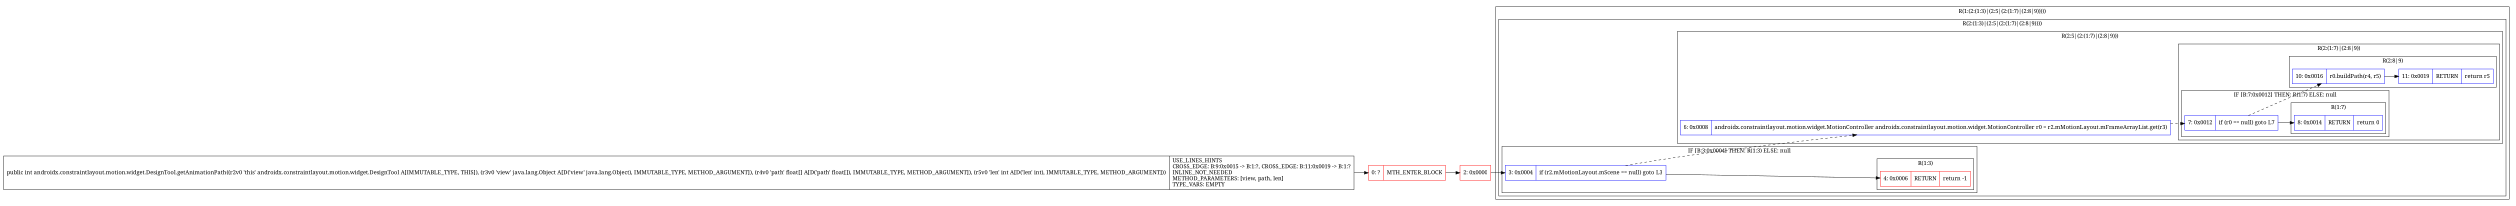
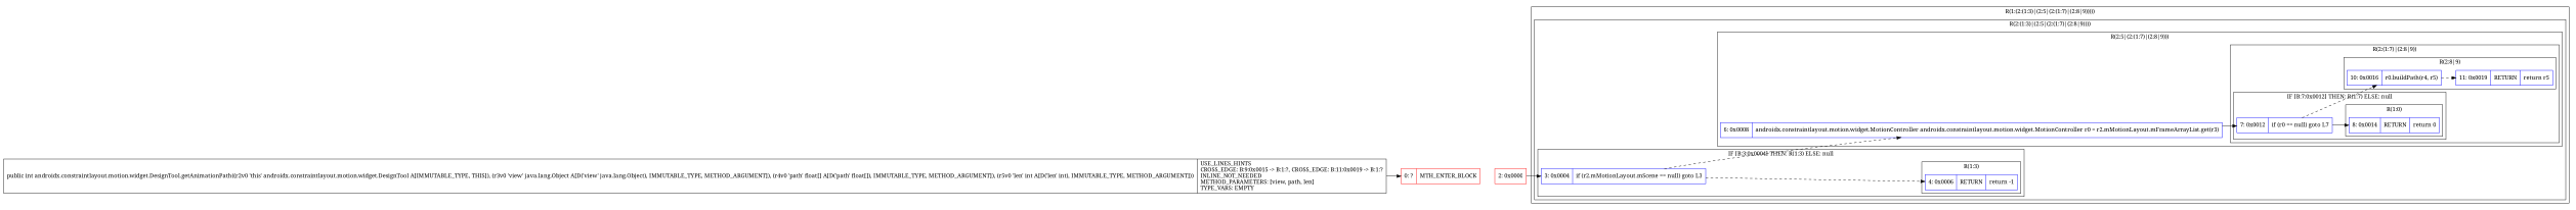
  digraph {
    fontname="Noto Serif"
    rankdir=LR
    node [color=blue fontname="Noto Serif" shape=record]
    edge [fontname="Noto Serif"]
-   n1 [color=red label="{4\:\ 0x0006|RETURN\l|return \-1\l}"]
+   n1 [label="{4\:\ 0x0006|RETURN\l|return \-1\l}"]
    n2 [label="{3\:\ 0x0004|if (r2.mMotionLayout.mScene == null) goto L3\l}"]
    n3 [label="{8\:\ 0x0014|RETURN\l|return 0\l}"]
    n4 [label="{7\:\ 0x0012|if (r0 == null) goto L7\l}"]
    n5 [label="{10\:\ 0x0016|r0.buildPath(r4, r5)\l}"]
    n6 [label="{11\:\ 0x0019|RETURN\l|return r5\l}"]
    n7 [label="{6\:\ 0x0008|androidx.constraintlayout.motion.widget.MotionController androidx.constraintlayout.motion.widget.MotionController r0 = r2.mMotionLayout.mFrameArrayList.get(r3)\l}"]
    n8 [color=red label="{0\:\ ?|MTH_ENTER_BLOCK\l}"]
    n9 [color=red label="{2\:\ 0x0000}"]
    n10 [label="{public int androidx.constraintlayout.motion.widget.DesignTool.getAnimationPath((r2v0 'this' androidx.constraintlayout.motion.widget.DesignTool A[IMMUTABLE_TYPE, THIS]), (r3v0 'view' java.lang.Object A[D('view' java.lang.Object), IMMUTABLE_TYPE, METHOD_ARGUMENT]), (r4v0 'path' float[] A[D('path' float[]), IMMUTABLE_TYPE, METHOD_ARGUMENT]), (r5v0 'len' int A[D('len' int), IMMUTABLE_TYPE, METHOD_ARGUMENT]))  | USE_LINES_HINTS\lCROSS_EDGE: B:9:0x0015 \-\> B:1:?, CROSS_EDGE: B:11:0x0019 \-\> B:1:?\lINLINE_NOT_NEEDED\lMETHOD_PARAMETERS: [view, path, len]\lTYPE_VARS: EMPTY\l}" color=""]
    subgraph cluster_1 {
      label="R(1:(2:(1:3)|(2:5|(2:(1:7)|(2:8|9)))))"
      subgraph cluster_2 {
        label="R(2:(1:3)|(2:5|(2:(1:7)|(2:8|9))))"
        subgraph cluster_3 {
          label="IF [B:3:0x0004] THEN: R(1:3) ELSE: null"
          n2
          subgraph cluster_4 {
            label="R(1:3)"
            n1
          }
        }
        subgraph cluster_5 {
          label="R(2:5|(2:(1:7)|(2:8|9)))"
          n7
          subgraph cluster_6 {
            label="R(2:(1:7)|(2:8|9))"
            subgraph cluster_7 {
              label="IF [B:7:0x0012] THEN: R(1:7) ELSE: null"
              n4
              subgraph cluster_8 {
-               label="R(1:7)"
+               label="R(1:0)"
                n3
              }
            }
            subgraph cluster_9 {
              label="R(2:8|9)"
              n5
              n6
            }
          }
        }
      }
    }
-   n2 -> n1
+   n2 -> n1 [style=dashed]
    n2 -> n7 [style=dashed]
    n4 -> n3
    n4 -> n5 [style=dashed]
-   n5 -> n6
-   n7 -> n4 [style=dashed]
-   n8 -> n9
+   n5 -> n6 [style=dashed]
+   n7 -> n4
    n9 -> n2
    n10 -> n8
  }
